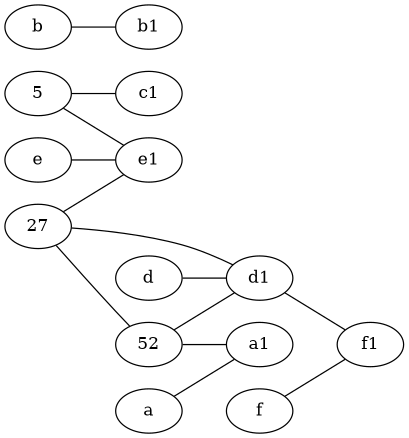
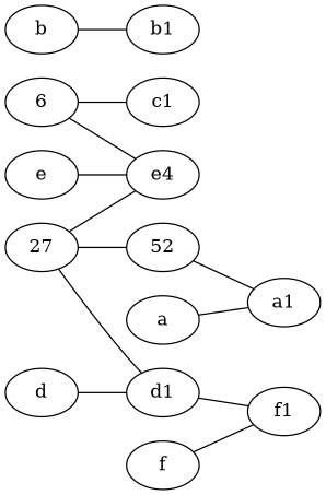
  graph {
    rankdir=LR
    node [labelfontsize=50]
-   5
+   5 [label=6]
    c1
-   e1
+   e1 [label=e4]
    52
    d1
    a1
    f1
    e
    27
    a
    d
    f
    b
    b1
    5 -- c1
    5 -- e1
-   52 -- d1
    52 -- a1
    d1 -- f1
    e -- e1
    27 -- e1
    27 -- 52
    27 -- d1
    a -- a1
    d -- d1
    f -- f1
    b -- b1
  }
